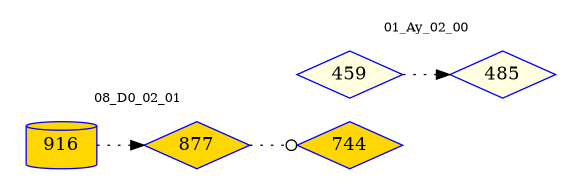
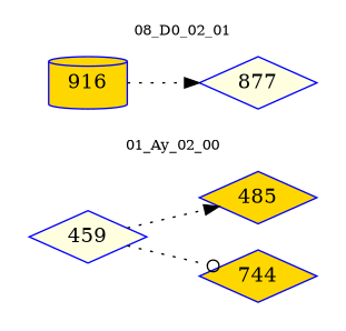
  digraph {
    rankdir=LR
    node [color=blue fillcolor=gold shape=diamond style=filled]
    edge [arrowhead=normal color=black style=dotted]
    n1 [fillcolor=lightyellow label=459]
    n2 [label=744]
-   n3 [fillcolor=lightyellow label=485]
+   n3 [label=485]
    n4 [label=916 shape=cylinder]
-   n5 [label=877]
+   n5 [fillcolor=lightyellow label=877]
    subgraph cluster_1 {
      color=white
      fontsize=10
      label="01_Ay_02_00"
      n1
      n2
      n3
    }
    subgraph cluster_2 {
      color=white
      fontsize=10
      label="08_D0_02_01"
      n4
      n5
    }
-   n5 -> n2 [arrowhead=odot]
+   n1 -> n2 [arrowhead=odot]
    n1 -> n3
    n4 -> n5
  }
